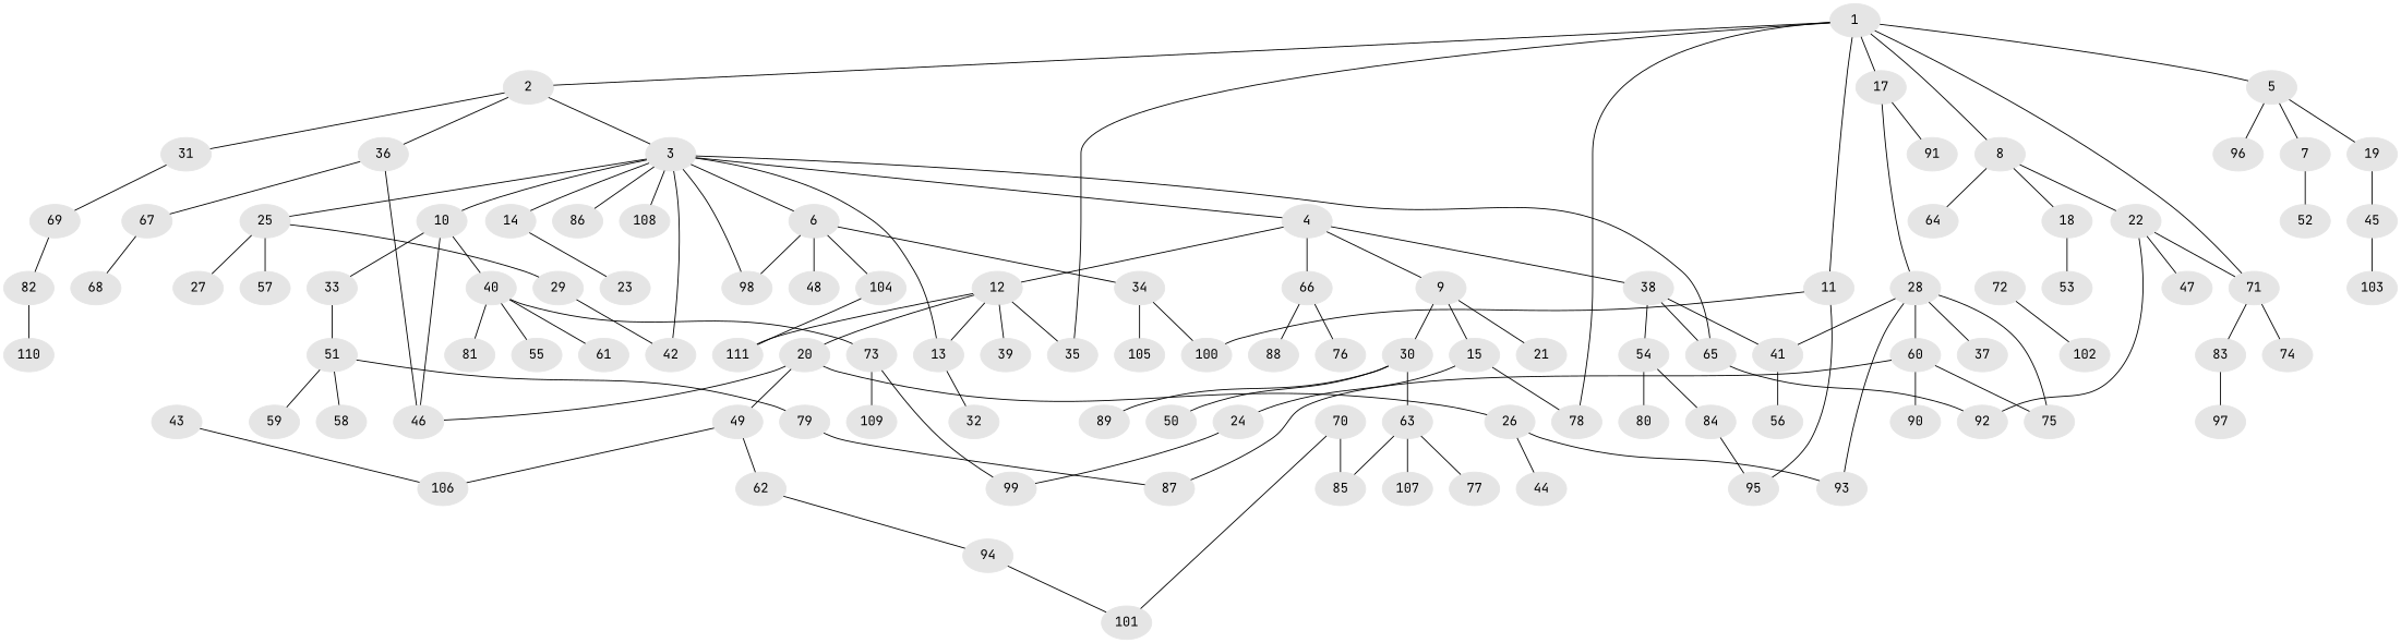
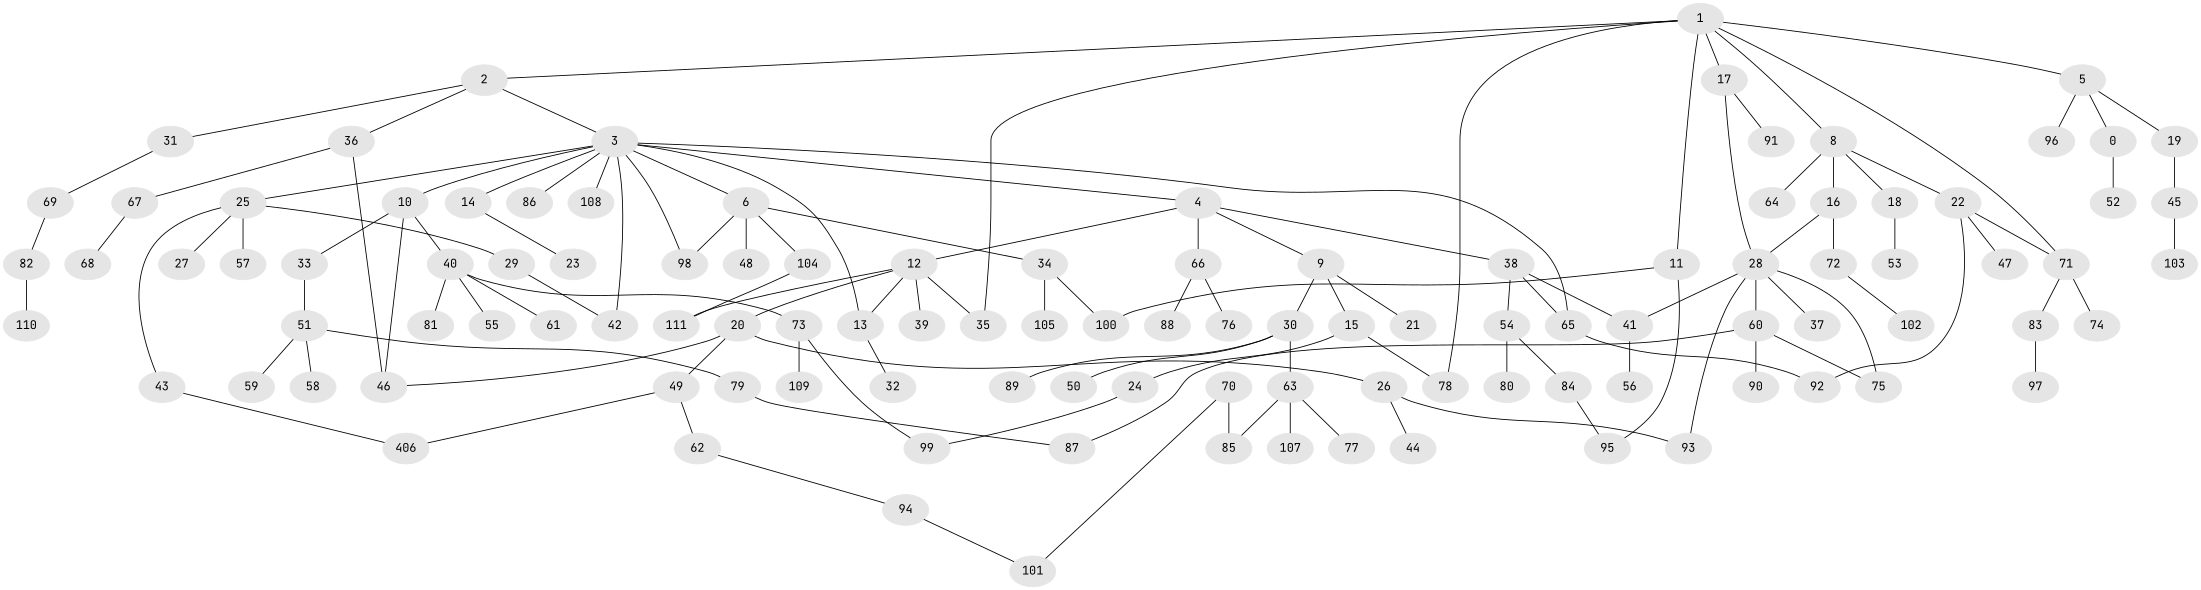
  graph {
    fontname="JetBrains Mono"
    node [color=gray90 fontname="JetBrains Mono" style=filled]
    edge [fontname="JetBrains Mono"]
    1
    2
    5
    8
    11
    17
    35
    71
    78
    3
    31
    36
-   7
+   7 [label=0]
    19
    96
+   16
    18
    22
    64
    95
    100
    28
    91
    74
    83
    4
    6
    10
    13
    14
    25
    42
    65
    86
    98
    108
    69
    46
    67
    9
    12
    38
    66
    34
    48
    104
    33
    40
    32
    23
    27
    29
    43
    57
    92
    15
    21
    30
    20
    39
    111
    41
    54
    76
    88
    52
    45
    70
    85
    101
    105
    72
    53
    47
    24
    50
    63
    89
    51
    55
    61
    73
    81
    26
    49
    99
    93
    37
    60
    75
    102
    103
    44
-   106
+   106 [label=406]
    62
    56
    87
    90
    77
    107
    82
    58
    59
    79
    68
    80
    84
    109
    94
    110
    97
    1 -- 2
    1 -- 5
    1 -- 8
    1 -- 11
    1 -- 17
    1 -- 35
    1 -- 71
    1 -- 78
    2 -- 3
    2 -- 31
    2 -- 36
    5 -- 7
    5 -- 19
    5 -- 96
+   8 -- 16
    8 -- 18
    8 -- 22
    8 -- 64
    11 -- 95
    11 -- 100
    17 -- 28
    17 -- 91
    71 -- 74
    71 -- 83
    3 -- 4
    3 -- 6
    3 -- 10
    3 -- 13
    3 -- 14
    3 -- 25
    3 -- 42
    3 -- 65
    3 -- 86
    3 -- 98
    3 -- 108
    31 -- 69
    36 -- 46
    36 -- 67
    7 -- 52
    19 -- 45
+   16 -- 28
+   16 -- 72
    18 -- 53
    22 -- 71
    22 -- 92
    22 -- 47
    28 -- 41
    28 -- 93
    28 -- 37
    28 -- 60
    28 -- 75
    83 -- 97
    4 -- 9
    4 -- 12
    4 -- 38
    4 -- 66
    6 -- 98
    6 -- 34
    6 -- 48
    6 -- 104
    10 -- 46
    10 -- 33
    10 -- 40
    13 -- 32
    14 -- 23
    25 -- 27
    25 -- 29
+   25 -- 43
    25 -- 57
    65 -- 92
    69 -- 82
    67 -- 68
    9 -- 15
    9 -- 21
    9 -- 30
    12 -- 35
    12 -- 13
    12 -- 20
    12 -- 39
    12 -- 111
    38 -- 65
    38 -- 41
    38 -- 54
    66 -- 76
    66 -- 88
    34 -- 100
    34 -- 105
    104 -- 111
    33 -- 51
    40 -- 55
    40 -- 61
    40 -- 73
    40 -- 81
    29 -- 42
    43 -- 106
    15 -- 78
    15 -- 24
    30 -- 50
    30 -- 63
    30 -- 89
    20 -- 46
    20 -- 26
    20 -- 49
    41 -- 56
    54 -- 80
    54 -- 84
    45 -- 103
    70 -- 85
    70 -- 101
    72 -- 102
    24 -- 99
    63 -- 85
    63 -- 77
    63 -- 107
    51 -- 58
    51 -- 59
    51 -- 79
    73 -- 99
    73 -- 109
    26 -- 93
    26 -- 44
    49 -- 106
    49 -- 62
    60 -- 75
    60 -- 87
    60 -- 90
    62 -- 94
    82 -- 110
    79 -- 87
    84 -- 95
    94 -- 101
  }
